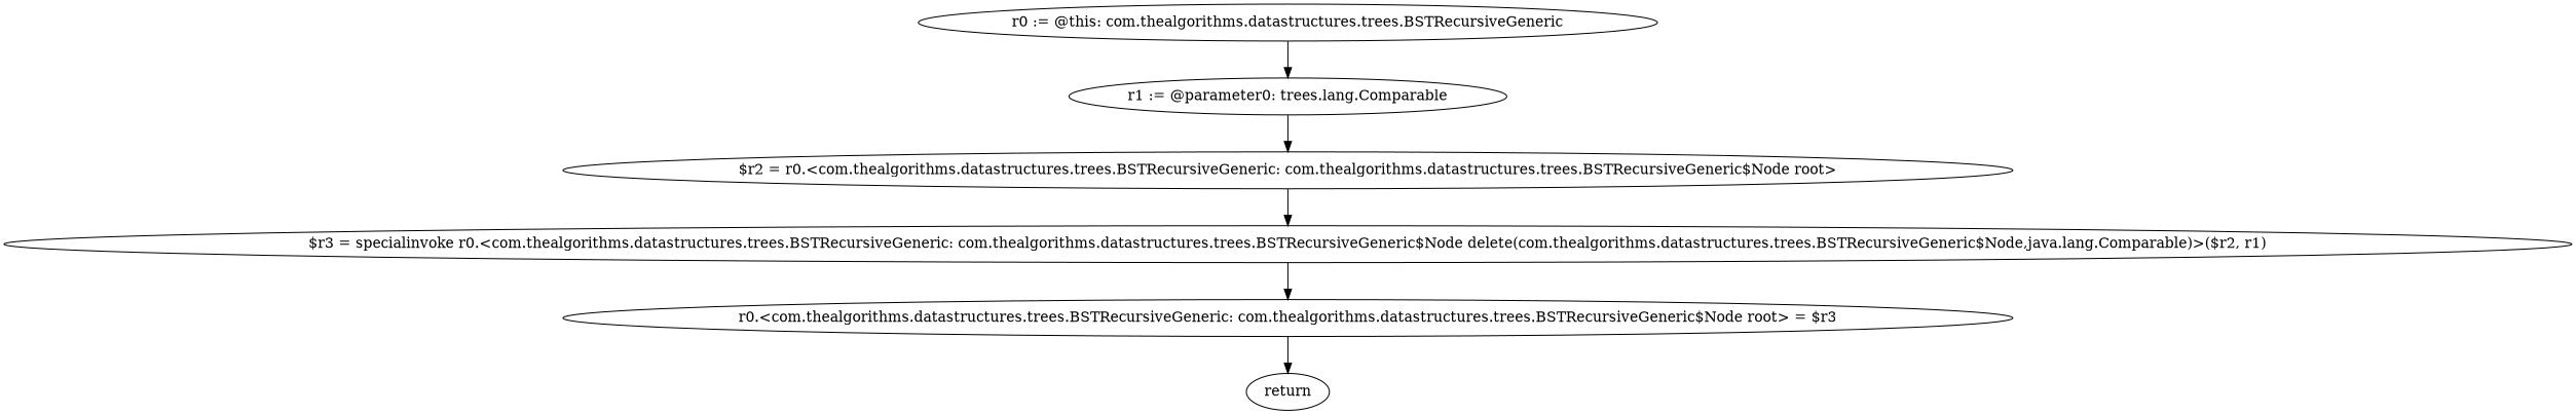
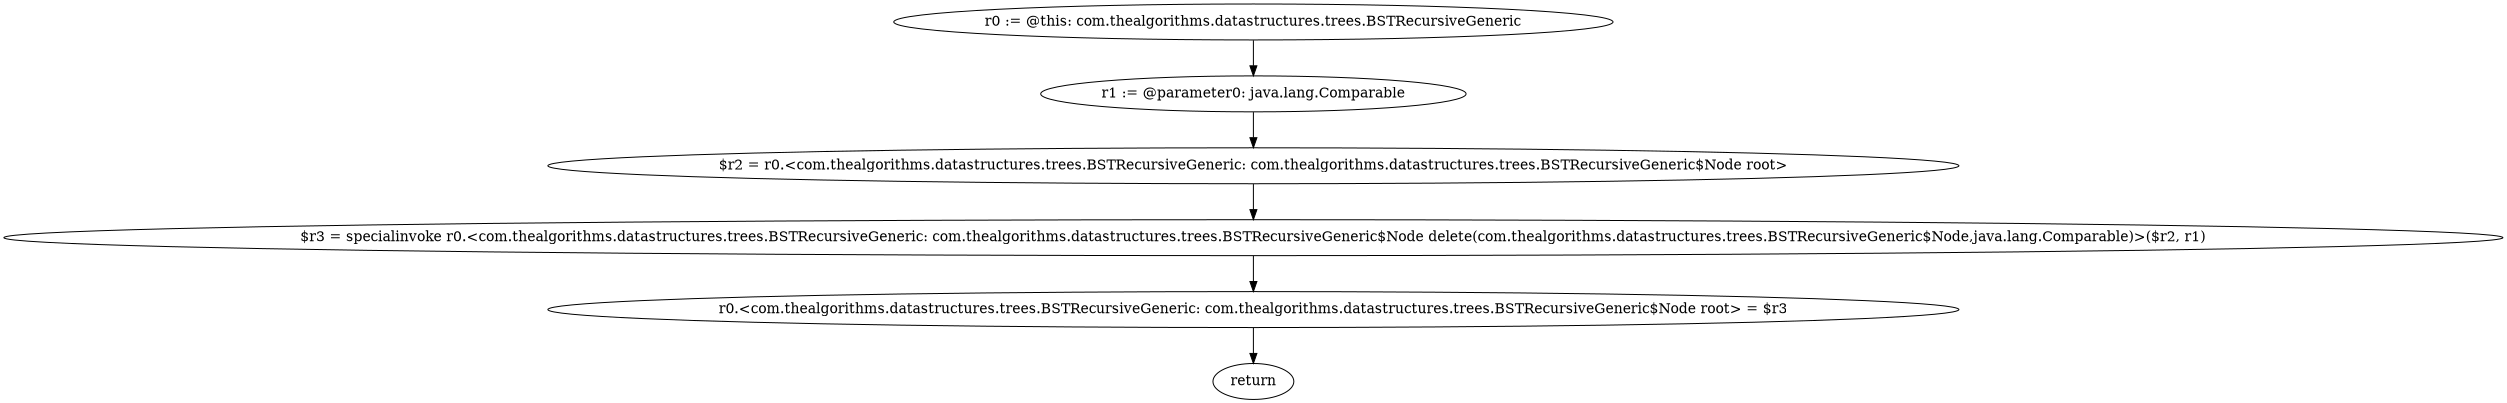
  digraph {
    "r0 := @this: com.thealgorithms.datastructures.trees.BSTRecursiveGeneric"
-   "r1 := @parameter0: java.lang.Comparable" [label="r1 := @parameter0: trees.lang.Comparable"]
+   "r1 := @parameter0: java.lang.Comparable"
    "$r2 = r0.<com.thealgorithms.datastructures.trees.BSTRecursiveGeneric: com.thealgorithms.datastructures.trees.BSTRecursiveGeneric$Node root>"
    "$r3 = specialinvoke r0.<com.thealgorithms.datastructures.trees.BSTRecursiveGeneric: com.thealgorithms.datastructures.trees.BSTRecursiveGeneric$Node delete(com.thealgorithms.datastructures.trees.BSTRecursiveGeneric$Node,java.lang.Comparable)>($r2, r1)"
    "r0.<com.thealgorithms.datastructures.trees.BSTRecursiveGeneric: com.thealgorithms.datastructures.trees.BSTRecursiveGeneric$Node root> = $r3"
    return
    "r0 := @this: com.thealgorithms.datastructures.trees.BSTRecursiveGeneric" -> "r1 := @parameter0: java.lang.Comparable"
    "r1 := @parameter0: java.lang.Comparable" -> "$r2 = r0.<com.thealgorithms.datastructures.trees.BSTRecursiveGeneric: com.thealgorithms.datastructures.trees.BSTRecursiveGeneric$Node root>"
    "$r2 = r0.<com.thealgorithms.datastructures.trees.BSTRecursiveGeneric: com.thealgorithms.datastructures.trees.BSTRecursiveGeneric$Node root>" -> "$r3 = specialinvoke r0.<com.thealgorithms.datastructures.trees.BSTRecursiveGeneric: com.thealgorithms.datastructures.trees.BSTRecursiveGeneric$Node delete(com.thealgorithms.datastructures.trees.BSTRecursiveGeneric$Node,java.lang.Comparable)>($r2, r1)"
    "$r3 = specialinvoke r0.<com.thealgorithms.datastructures.trees.BSTRecursiveGeneric: com.thealgorithms.datastructures.trees.BSTRecursiveGeneric$Node delete(com.thealgorithms.datastructures.trees.BSTRecursiveGeneric$Node,java.lang.Comparable)>($r2, r1)" -> "r0.<com.thealgorithms.datastructures.trees.BSTRecursiveGeneric: com.thealgorithms.datastructures.trees.BSTRecursiveGeneric$Node root> = $r3"
    "r0.<com.thealgorithms.datastructures.trees.BSTRecursiveGeneric: com.thealgorithms.datastructures.trees.BSTRecursiveGeneric$Node root> = $r3" -> return
  }
